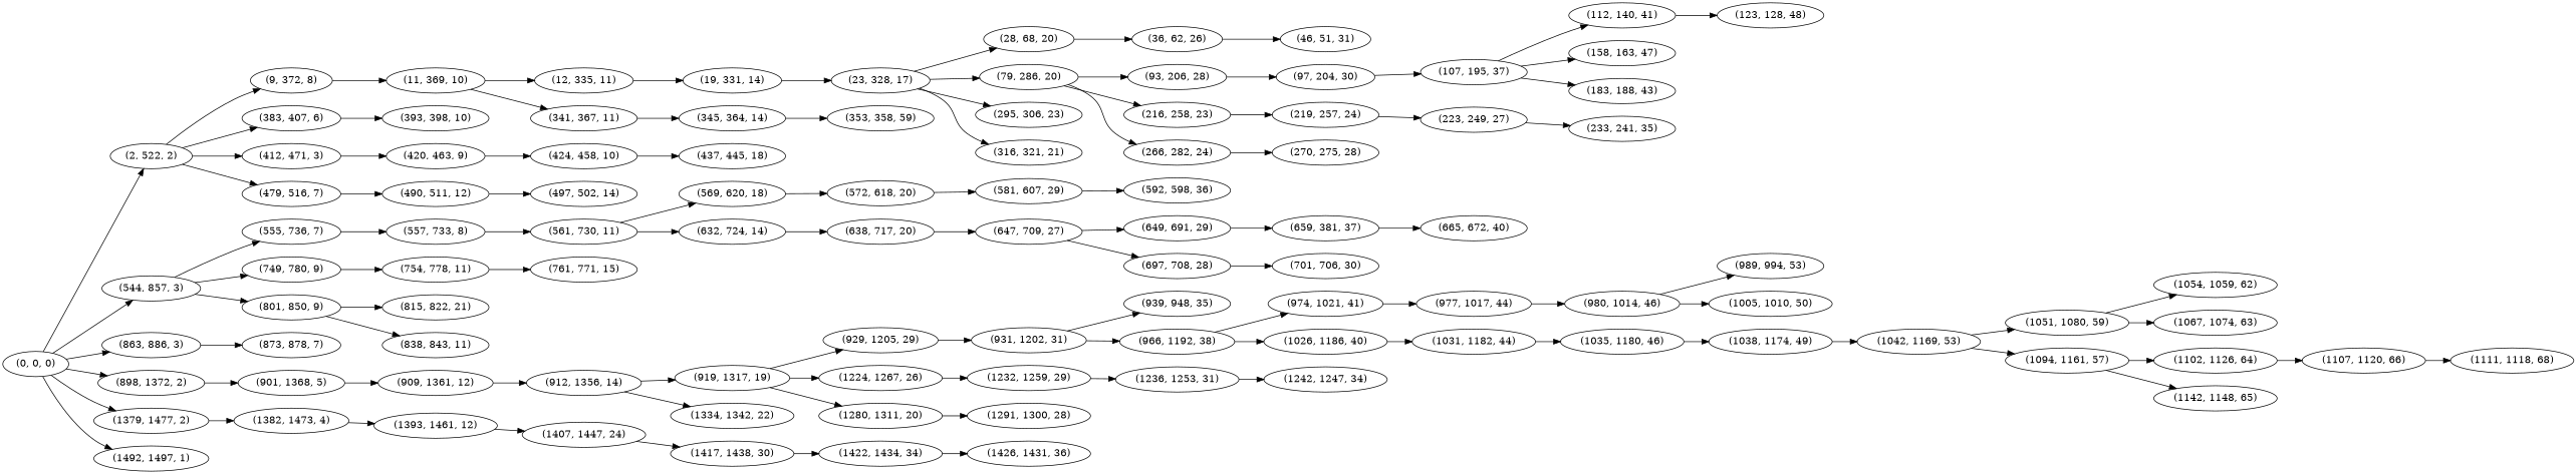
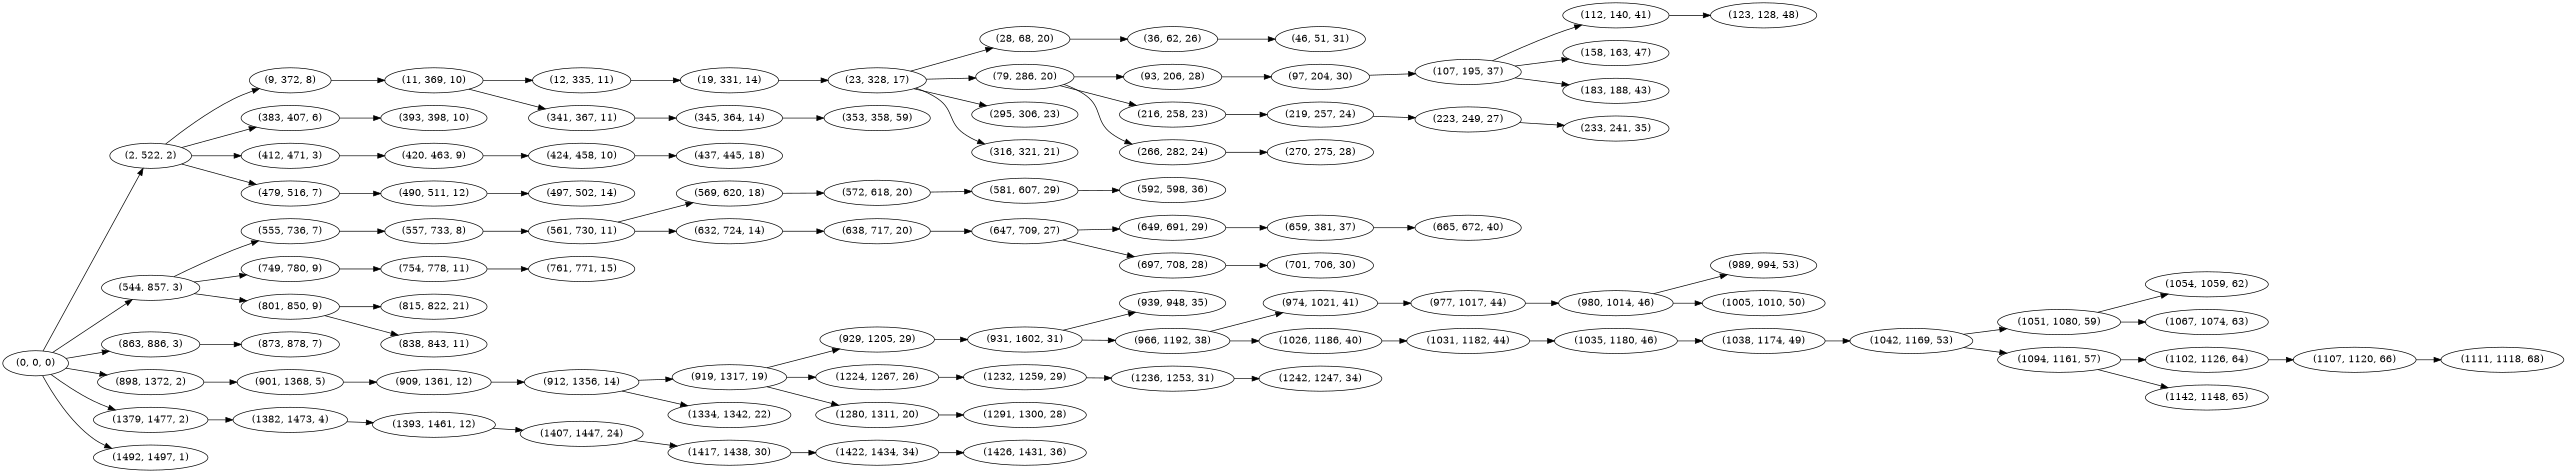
  digraph {
    rankdir=LR
    "(0, 0, 0)"
    "(2, 522, 2)"
    "(544, 857, 3)"
    "(863, 886, 3)"
    "(898, 1372, 2)"
    "(1379, 1477, 2)"
    "(1492, 1497, 1)"
    "(9, 372, 8)"
    "(383, 407, 6)"
    "(412, 471, 3)"
    "(479, 516, 7)"
    "(555, 736, 7)"
    "(749, 780, 9)"
    "(801, 850, 9)"
    "(873, 878, 7)"
    "(901, 1368, 5)"
    "(1382, 1473, 4)"
    "(11, 369, 10)"
    "(393, 398, 10)"
    "(420, 463, 9)"
    "(490, 511, 12)"
    "(12, 335, 11)"
    "(341, 367, 11)"
    "(19, 331, 14)"
    "(345, 364, 14)"
    "(23, 328, 17)"
    "(28, 68, 20)"
    "(79, 286, 20)"
    "(295, 306, 23)"
    "(316, 321, 21)"
    "(36, 62, 26)"
    "(93, 206, 28)"
    "(216, 258, 23)"
    "(266, 282, 24)"
    "(46, 51, 31)"
    "(97, 204, 30)"
    "(219, 257, 24)"
    "(270, 275, 28)"
    "(107, 195, 37)"
    "(112, 140, 41)"
    "(158, 163, 47)"
    "(183, 188, 43)"
    "(123, 128, 48)"
    "(223, 249, 27)"
    "(233, 241, 35)"
    n46 [label="(353, 358, 59)"]
    "(424, 458, 10)"
    "(437, 445, 18)"
    "(497, 502, 14)"
    "(557, 733, 8)"
    "(754, 778, 11)"
    "(815, 822, 21)"
    "(838, 843, 11)"
    "(561, 730, 11)"
    "(569, 620, 18)"
    "(632, 724, 14)"
    "(572, 618, 20)"
    "(638, 717, 20)"
    "(581, 607, 29)"
    "(592, 598, 36)"
    "(647, 709, 27)"
    "(649, 691, 29)"
    "(697, 708, 28)"
    n64 [label="(659, 381, 37)"]
    "(701, 706, 30)"
    "(665, 672, 40)"
    "(761, 771, 15)"
    "(909, 1361, 12)"
    "(912, 1356, 14)"
    "(919, 1317, 19)"
    "(1334, 1342, 22)"
    "(929, 1205, 29)"
    "(1224, 1267, 26)"
    "(1280, 1311, 20)"
-   "(931, 1202, 31)"
+   "(931, 1202, 31)" [label="(931, 1602, 31)"]
    "(1232, 1259, 29)"
    "(1291, 1300, 28)"
    "(939, 948, 35)"
    "(966, 1192, 38)"
    "(974, 1021, 41)"
    "(1026, 1186, 40)"
    "(977, 1017, 44)"
    "(1031, 1182, 44)"
    "(980, 1014, 46)"
    "(989, 994, 53)"
    "(1005, 1010, 50)"
    "(1035, 1180, 46)"
    "(1038, 1174, 49)"
    "(1042, 1169, 53)"
    "(1051, 1080, 59)"
    "(1094, 1161, 57)"
    "(1054, 1059, 62)"
    "(1067, 1074, 63)"
    "(1102, 1126, 64)"
    "(1142, 1148, 65)"
    "(1107, 1120, 66)"
    "(1111, 1118, 68)"
    "(1236, 1253, 31)"
    "(1242, 1247, 34)"
    "(1393, 1461, 12)"
    "(1407, 1447, 24)"
    "(1417, 1438, 30)"
    "(1422, 1434, 34)"
    "(1426, 1431, 36)"
    "(0, 0, 0)" -> "(2, 522, 2)"
    "(0, 0, 0)" -> "(544, 857, 3)"
    "(0, 0, 0)" -> "(863, 886, 3)"
    "(0, 0, 0)" -> "(898, 1372, 2)"
    "(0, 0, 0)" -> "(1379, 1477, 2)"
    "(0, 0, 0)" -> "(1492, 1497, 1)"
    "(2, 522, 2)" -> "(9, 372, 8)"
    "(2, 522, 2)" -> "(383, 407, 6)"
    "(2, 522, 2)" -> "(412, 471, 3)"
    "(2, 522, 2)" -> "(479, 516, 7)"
    "(544, 857, 3)" -> "(555, 736, 7)"
    "(544, 857, 3)" -> "(749, 780, 9)"
    "(544, 857, 3)" -> "(801, 850, 9)"
    "(863, 886, 3)" -> "(873, 878, 7)"
    "(898, 1372, 2)" -> "(901, 1368, 5)"
    "(1379, 1477, 2)" -> "(1382, 1473, 4)"
    "(9, 372, 8)" -> "(11, 369, 10)"
    "(383, 407, 6)" -> "(393, 398, 10)"
    "(412, 471, 3)" -> "(420, 463, 9)"
    "(479, 516, 7)" -> "(490, 511, 12)"
    "(555, 736, 7)" -> "(557, 733, 8)"
    "(749, 780, 9)" -> "(754, 778, 11)"
    "(801, 850, 9)" -> "(815, 822, 21)"
    "(801, 850, 9)" -> "(838, 843, 11)"
    "(901, 1368, 5)" -> "(909, 1361, 12)"
    "(1382, 1473, 4)" -> "(1393, 1461, 12)"
    "(11, 369, 10)" -> "(12, 335, 11)"
    "(11, 369, 10)" -> "(341, 367, 11)"
    "(420, 463, 9)" -> "(424, 458, 10)"
    "(490, 511, 12)" -> "(497, 502, 14)"
    "(12, 335, 11)" -> "(19, 331, 14)"
    "(341, 367, 11)" -> "(345, 364, 14)"
    "(19, 331, 14)" -> "(23, 328, 17)"
    "(345, 364, 14)" -> n46
    "(23, 328, 17)" -> "(28, 68, 20)"
    "(23, 328, 17)" -> "(79, 286, 20)"
    "(23, 328, 17)" -> "(295, 306, 23)"
    "(23, 328, 17)" -> "(316, 321, 21)"
    "(28, 68, 20)" -> "(36, 62, 26)"
    "(79, 286, 20)" -> "(93, 206, 28)"
    "(79, 286, 20)" -> "(216, 258, 23)"
    "(79, 286, 20)" -> "(266, 282, 24)"
    "(36, 62, 26)" -> "(46, 51, 31)"
    "(93, 206, 28)" -> "(97, 204, 30)"
    "(216, 258, 23)" -> "(219, 257, 24)"
    "(266, 282, 24)" -> "(270, 275, 28)"
    "(97, 204, 30)" -> "(107, 195, 37)"
    "(219, 257, 24)" -> "(223, 249, 27)"
    "(107, 195, 37)" -> "(112, 140, 41)"
    "(107, 195, 37)" -> "(158, 163, 47)"
    "(107, 195, 37)" -> "(183, 188, 43)"
    "(112, 140, 41)" -> "(123, 128, 48)"
    "(223, 249, 27)" -> "(233, 241, 35)"
    "(424, 458, 10)" -> "(437, 445, 18)"
    "(557, 733, 8)" -> "(561, 730, 11)"
    "(754, 778, 11)" -> "(761, 771, 15)"
    "(561, 730, 11)" -> "(569, 620, 18)"
    "(561, 730, 11)" -> "(632, 724, 14)"
    "(569, 620, 18)" -> "(572, 618, 20)"
    "(632, 724, 14)" -> "(638, 717, 20)"
    "(572, 618, 20)" -> "(581, 607, 29)"
    "(638, 717, 20)" -> "(647, 709, 27)"
    "(581, 607, 29)" -> "(592, 598, 36)"
    "(647, 709, 27)" -> "(649, 691, 29)"
    "(647, 709, 27)" -> "(697, 708, 28)"
    "(649, 691, 29)" -> n64
    "(697, 708, 28)" -> "(701, 706, 30)"
    n64 -> "(665, 672, 40)"
    "(909, 1361, 12)" -> "(912, 1356, 14)"
    "(912, 1356, 14)" -> "(919, 1317, 19)"
    "(912, 1356, 14)" -> "(1334, 1342, 22)"
    "(919, 1317, 19)" -> "(929, 1205, 29)"
    "(919, 1317, 19)" -> "(1224, 1267, 26)"
    "(919, 1317, 19)" -> "(1280, 1311, 20)"
    "(929, 1205, 29)" -> "(931, 1202, 31)"
    "(1224, 1267, 26)" -> "(1232, 1259, 29)"
    "(1280, 1311, 20)" -> "(1291, 1300, 28)"
    "(931, 1202, 31)" -> "(939, 948, 35)"
    "(931, 1202, 31)" -> "(966, 1192, 38)"
    "(1232, 1259, 29)" -> "(1236, 1253, 31)"
    "(966, 1192, 38)" -> "(974, 1021, 41)"
    "(966, 1192, 38)" -> "(1026, 1186, 40)"
    "(974, 1021, 41)" -> "(977, 1017, 44)"
    "(1026, 1186, 40)" -> "(1031, 1182, 44)"
    "(977, 1017, 44)" -> "(980, 1014, 46)"
    "(1031, 1182, 44)" -> "(1035, 1180, 46)"
    "(980, 1014, 46)" -> "(989, 994, 53)"
    "(980, 1014, 46)" -> "(1005, 1010, 50)"
    "(1035, 1180, 46)" -> "(1038, 1174, 49)"
    "(1038, 1174, 49)" -> "(1042, 1169, 53)"
    "(1042, 1169, 53)" -> "(1051, 1080, 59)"
    "(1042, 1169, 53)" -> "(1094, 1161, 57)"
    "(1051, 1080, 59)" -> "(1054, 1059, 62)"
    "(1051, 1080, 59)" -> "(1067, 1074, 63)"
    "(1094, 1161, 57)" -> "(1102, 1126, 64)"
    "(1094, 1161, 57)" -> "(1142, 1148, 65)"
    "(1102, 1126, 64)" -> "(1107, 1120, 66)"
    "(1107, 1120, 66)" -> "(1111, 1118, 68)"
    "(1236, 1253, 31)" -> "(1242, 1247, 34)"
    "(1393, 1461, 12)" -> "(1407, 1447, 24)"
    "(1407, 1447, 24)" -> "(1417, 1438, 30)"
    "(1417, 1438, 30)" -> "(1422, 1434, 34)"
    "(1422, 1434, 34)" -> "(1426, 1431, 36)"
  }
